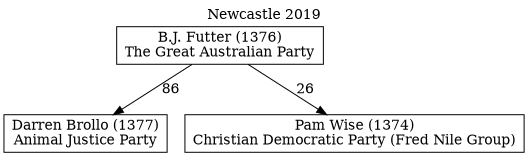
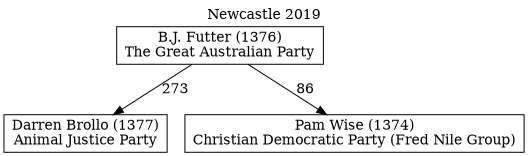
  digraph {
    label="Newcastle 2019"
    labelloc=t
    mclimit=10
    node [shape=box]
    n1 [label="Darren Brollo (1377)\nAnimal Justice Party"]
    n2 [label="Pam Wise (1374)\nChristian Democratic Party (Fred Nile Group)"]
    n3 [label="B.J. Futter (1376)\nThe Great Australian Party"]
-   n3 -> n1 [label=86]
-   n3 -> n2 [label=26]
+   n3 -> n1 [label=273]
+   n3 -> n2 [label=86]
  }
